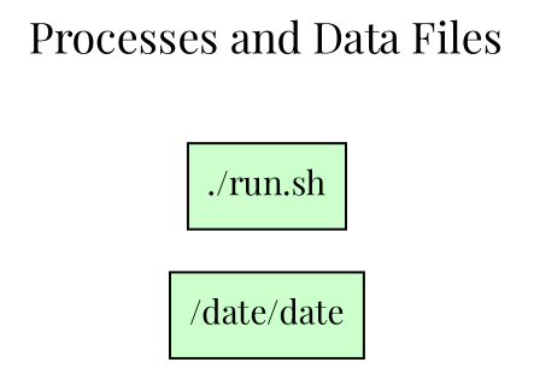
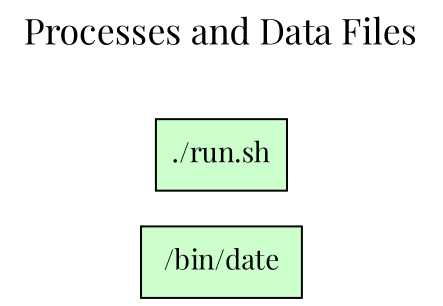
  digraph {
    fontname="Playfair Display"
    fontsize=18
    label="Processes and Data Files"
    labelloc=t
    rankdir=LR
    node [fillcolor="#CCFFCC" fontname="Playfair Display" peripheries=1 shape=box style=filled]
-   n1 [label="/date/date"]
+   n1 [label="/bin/date"]
    n2 [label="./run.sh"]
  }
